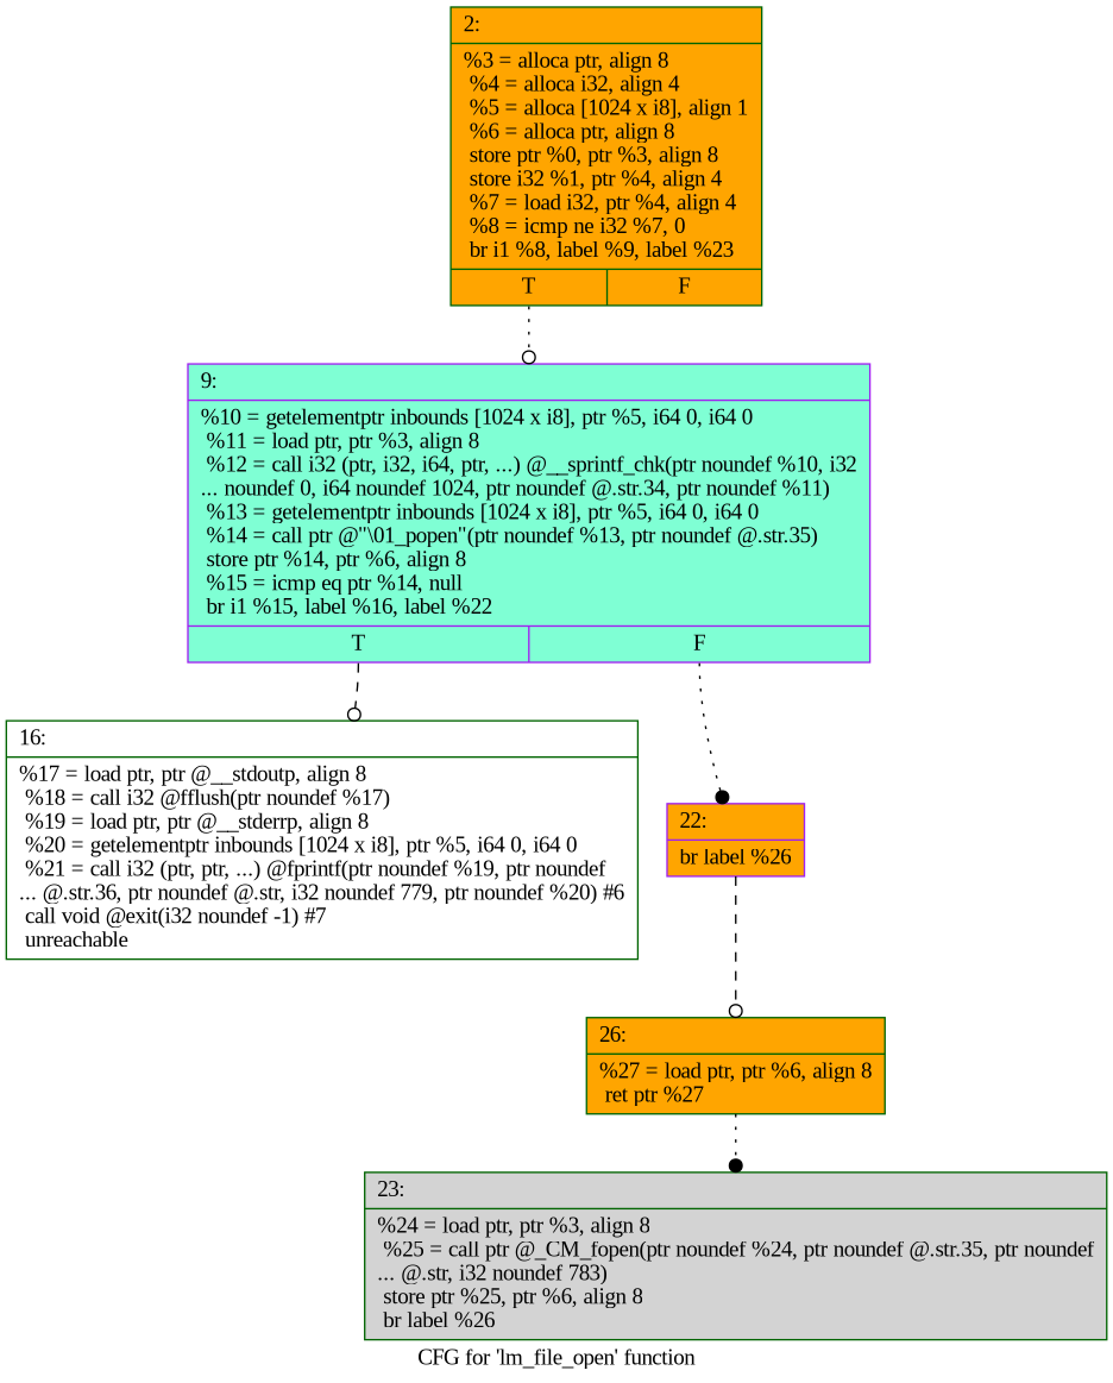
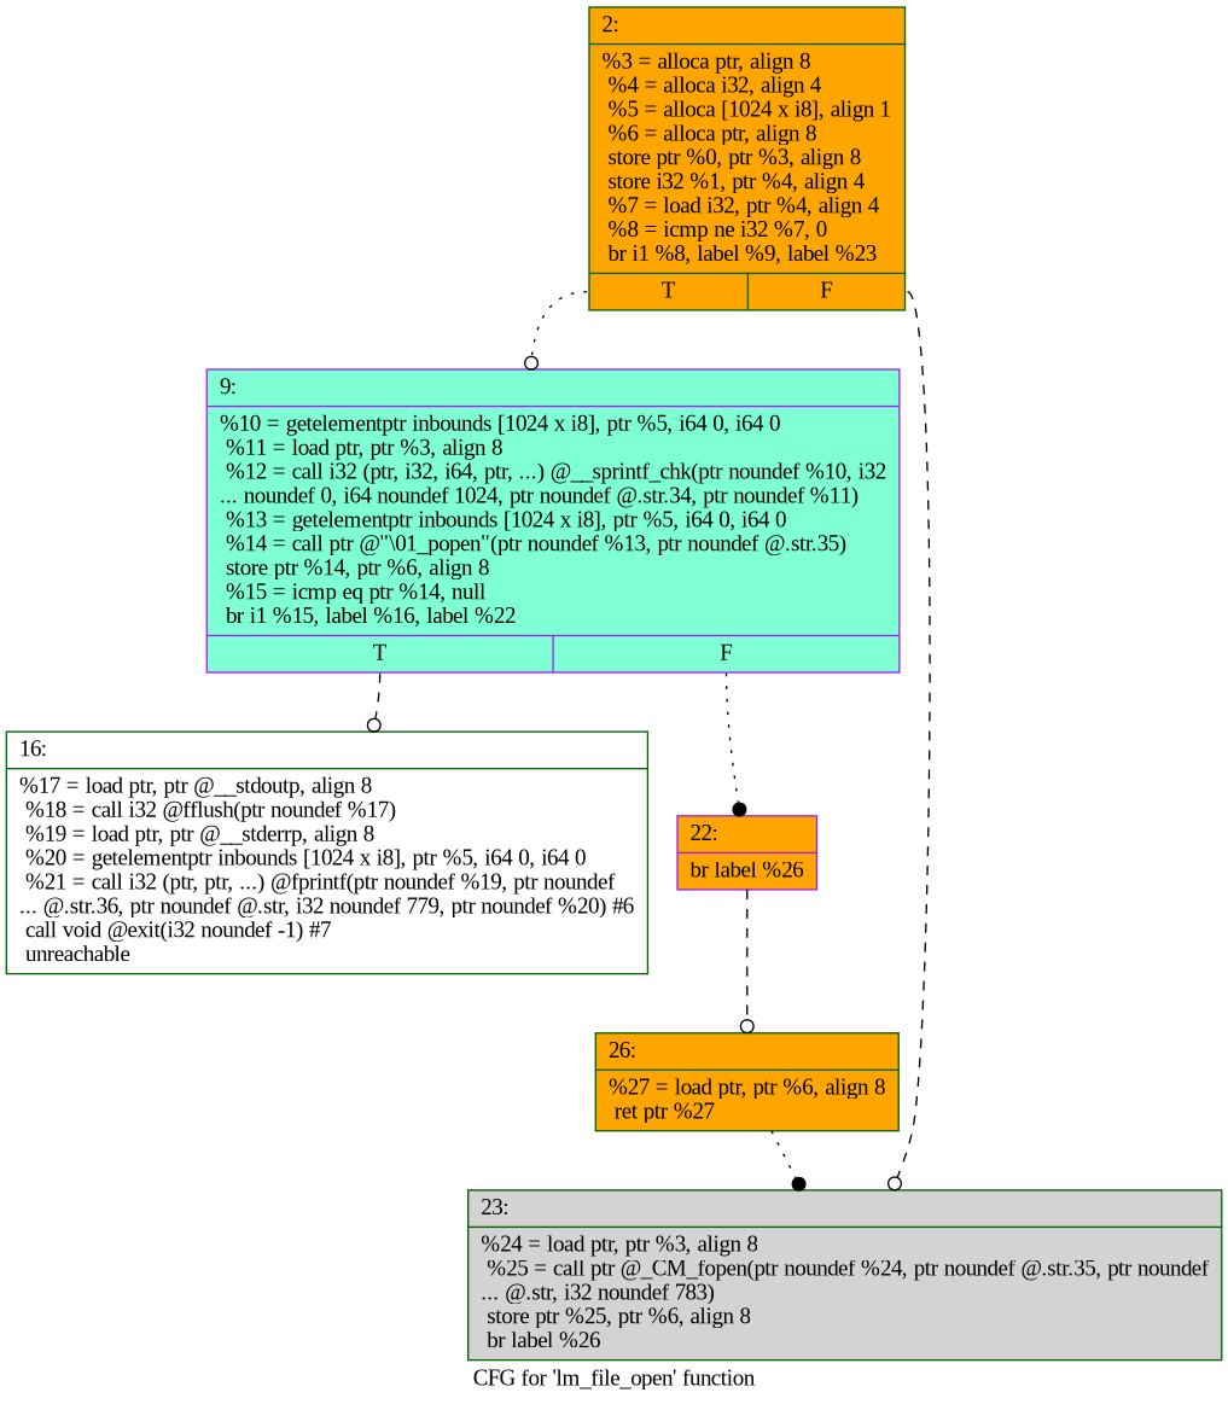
  digraph {
    fontname="Liberation Serif"
    label="CFG for 'lm_file_open' function"
    node [color=darkgreen fillcolor=orange fontname="Liberation Serif" shape=record style=filled]
    edge [arrowhead=odot fontname="Liberation Serif" style=dotted]
    n1 [label="{2:\l|  %3 = alloca ptr, align 8\l  %4 = alloca i32, align 4\l  %5 = alloca [1024 x i8], align 1\l  %6 = alloca ptr, align 8\l  store ptr %0, ptr %3, align 8\l  store i32 %1, ptr %4, align 4\l  %7 = load i32, ptr %4, align 4\l  %8 = icmp ne i32 %7, 0\l  br i1 %8, label %9, label %23\l|{<s0>T|<s1>F}}"]
    n2 [color=purple fillcolor=aquamarine label="{9:\l|  %10 = getelementptr inbounds [1024 x i8], ptr %5, i64 0, i64 0\l  %11 = load ptr, ptr %3, align 8\l  %12 = call i32 (ptr, i32, i64, ptr, ...) @__sprintf_chk(ptr noundef %10, i32\l... noundef 0, i64 noundef 1024, ptr noundef @.str.34, ptr noundef %11)\l  %13 = getelementptr inbounds [1024 x i8], ptr %5, i64 0, i64 0\l  %14 = call ptr @\"\\01_popen\"(ptr noundef %13, ptr noundef @.str.35)\l  store ptr %14, ptr %6, align 8\l  %15 = icmp eq ptr %14, null\l  br i1 %15, label %16, label %22\l|{<s0>T|<s1>F}}"]
    n3 [fillcolor=lightgrey label="{23:\l|  %24 = load ptr, ptr %3, align 8\l  %25 = call ptr @_CM_fopen(ptr noundef %24, ptr noundef @.str.35, ptr noundef\l... @.str, i32 noundef 783)\l  store ptr %25, ptr %6, align 8\l  br label %26\l}"]
    n4 [fillcolor=white label="{16:\l|  %17 = load ptr, ptr @__stdoutp, align 8\l  %18 = call i32 @fflush(ptr noundef %17)\l  %19 = load ptr, ptr @__stderrp, align 8\l  %20 = getelementptr inbounds [1024 x i8], ptr %5, i64 0, i64 0\l  %21 = call i32 (ptr, ptr, ...) @fprintf(ptr noundef %19, ptr noundef\l... @.str.36, ptr noundef @.str, i32 noundef 779, ptr noundef %20) #6\l  call void @exit(i32 noundef -1) #7\l  unreachable\l}"]
    n5 [color=purple label="{22:\l|  br label %26\l}"]
    n6 [label="{26:\l|  %27 = load ptr, ptr %6, align 8\l  ret ptr %27\l}"]
    n1 -> n2 [tailport=s0]
+   n1 -> n3 [style=dashed tailport=s1]
    n2 -> n4 [style=dashed tailport=s0]
    n2 -> n5 [arrowhead=dot tailport=s1]
    n5 -> n6 [style=dashed]
    n6 -> n3 [arrowhead=dot]
  }
